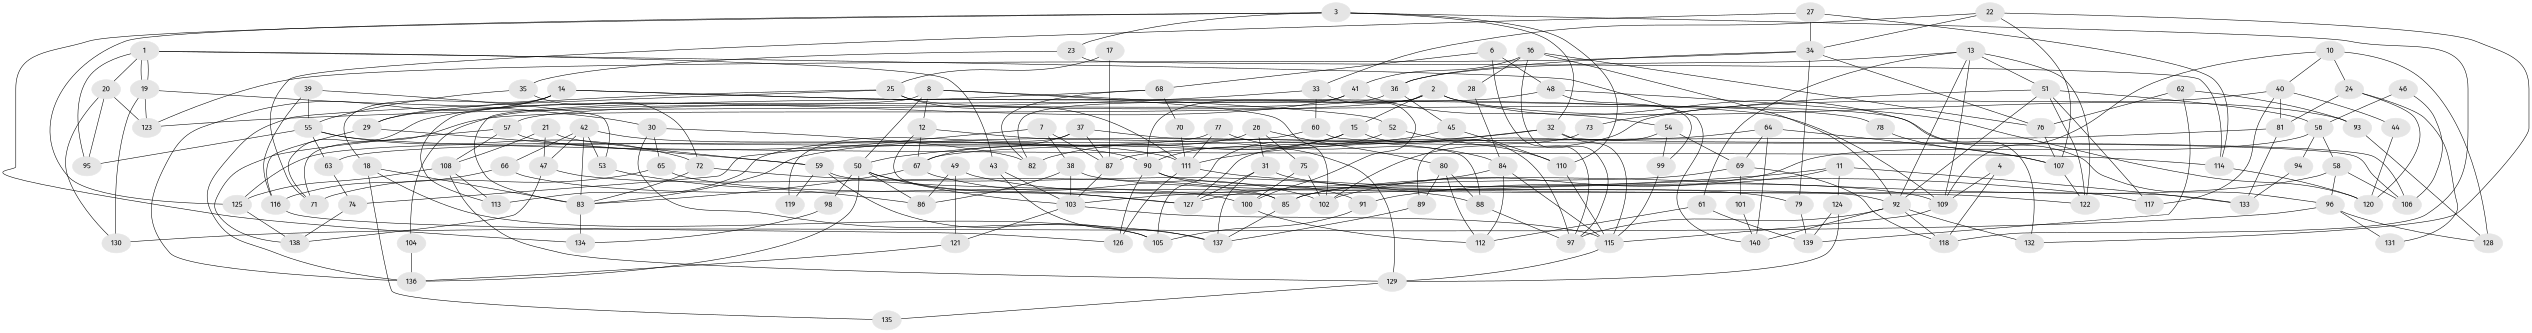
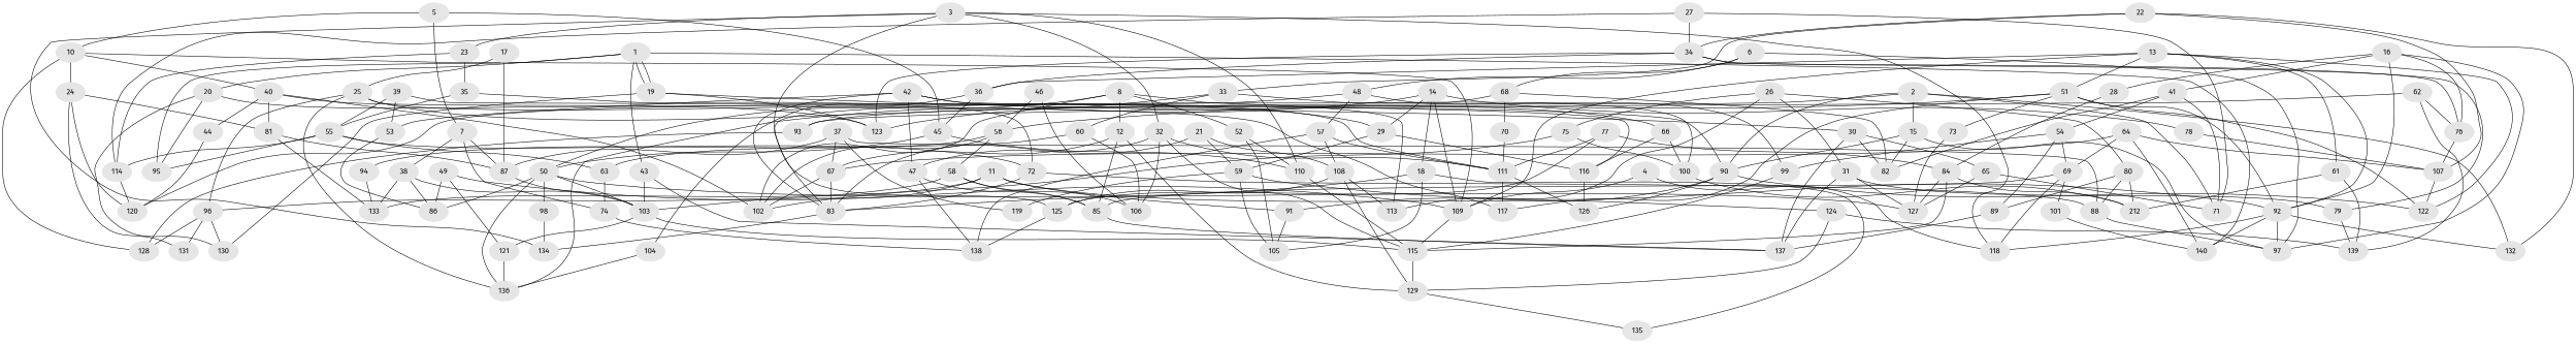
  graph {
    fontname="Fira Sans"
    node [color=gray90 fontname="Fira Sans" style=filled]
    edge [fontname="Fira Sans"]
    1
    19
    20
    43
    95
    140
    30
    123
    130
    103
    137
    2
    15
    71
    90
    93
    132
    97
    82
    91
    122
    126
    128
    3
    23
    32
    110
    118
    125
    134
    35
    114
    83
    111
    106
    115
    138
    4
    109
+   5
    7
    10
    45
    38
    74
    87
    24
    40
    50
    6
    48
    68
    120
    57
    99
    70
    133
    86
    8
    12
    52
    102
    113
    67
    85
    129
    136
    127
    98
    105
    81
    131
    44
    117
    11
    124
    121
    139
    135
    13
    36
    51
    61
    92
    104
    56
    73
-   112
+   112 [label=212]
    14
    18
    29
    78
    59
    116
    107
    16
    28
    41
    76
    84
    54
    17
    25
    96
    65
    21
    47
    108
    119
    22
    33
    34
    60
    100
    79
    55
    72
    26
    31
    75
    80
    88
    89
    27
    63
    37
    39
    53
    69
    42
    66
    46
    58
    94
    49
    101
    62
    64
    77
    1 -- 19
    1 -- 19
    1 -- 20
    1 -- 43
    1 -- 95
    1 -- 140
    19 -- 30
    19 -- 123
    19 -- 130
    20 -- 95
    20 -- 123
    20 -- 130
    43 -- 103
    43 -- 137
    30 -- 137
    30 -- 82
    30 -- 65
    103 -- 115
    103 -- 121
    2 -- 15
    2 -- 71
    2 -- 90
    2 -- 93
    2 -- 132
    15 -- 90
    15 -- 97
    15 -- 82
    90 -- 91
    90 -- 122
    90 -- 126
    93 -- 128
    91 -- 105
    3 -- 23
    3 -- 32
    3 -- 110
    3 -- 118
    3 -- 125
    3 -- 134
    23 -- 35
    23 -- 114
    32 -- 83
    32 -- 111
    32 -- 106
    32 -- 115
    110 -- 115
    125 -- 138
    35 -- 55
    35 -- 72
    114 -- 120
    83 -- 134
    111 -- 126
    111 -- 117
    115 -- 129
    4 -- 118
    4 -- 109
    109 -- 115
+   5 -- 7
+   5 -- 10
+   5 -- 45
    7 -- 38
    7 -- 74
    7 -- 87
    10 -- 128
    10 -- 109
    10 -- 24
    10 -- 40
    45 -- 110
    45 -- 50
    38 -- 103
    38 -- 133
    38 -- 86
    74 -- 138
    87 -- 103
    24 -- 120
    24 -- 81
    24 -- 131
    40 -- 102
    40 -- 81
    40 -- 44
    40 -- 117
    50 -- 103
    50 -- 86
    50 -- 136
    50 -- 127
    50 -- 98
    6 -- 97
    6 -- 48
    6 -- 68
    48 -- 120
    48 -- 57
    48 -- 99
    68 -- 82
    68 -- 83
    68 -- 70
    57 -- 111
    57 -- 138
    57 -- 108
    99 -- 115
    70 -- 111
    8 -- 50
    8 -- 12
    8 -- 52
    8 -- 102
    8 -- 113
    12 -- 67
    12 -- 85
    12 -- 129
    52 -- 110
    52 -- 105
    67 -- 83
    67 -- 102
    85 -- 137
    129 -- 135
    98 -- 134
    81 -- 87
    81 -- 133
    44 -- 120
    11 -- 103
    11 -- 91
    11 -- 133
    11 -- 124
    124 -- 129
    124 -- 139
    121 -- 136
    13 -- 122
    13 -- 109
    13 -- 36
    13 -- 51
    13 -- 61
    13 -- 92
    36 -- 45
    36 -- 104
    51 -- 122
    51 -- 117
    51 -- 92
    51 -- 56
    51 -- 73
    61 -- 139
    61 -- 112
    92 -- 140
    92 -- 132
    92 -- 97
    92 -- 118
    104 -- 136
    56 -- 102
    56 -- 58
    56 -- 94
    73 -- 127
    14 -- 109
    14 -- 136
    14 -- 18
    14 -- 29
    14 -- 78
    18 -- 83
    18 -- 105
    18 -- 135
    29 -- 59
    29 -- 116
    78 -- 107
    59 -- 105
    59 -- 92
    59 -- 119
    116 -- 126
    107 -- 122
    16 -- 97
    16 -- 92
    16 -- 28
    16 -- 41
    16 -- 76
    28 -- 84
    41 -- 71
    41 -- 82
    41 -- 54
    76 -- 107
    84 -- 115
    84 -- 127
    84 -- 112
    54 -- 99
    54 -- 89
    54 -- 69
    17 -- 87
    17 -- 25
    25 -- 111
    25 -- 136
    25 -- 29
    25 -- 96
    96 -- 130
    96 -- 128
    96 -- 131
    65 -- 71
    65 -- 127
    21 -- 59
    21 -- 47
    21 -- 108
    47 -- 138
    47 -- 85
    108 -- 125
    108 -- 113
    108 -- 129
    22 -- 132
    22 -- 107
    22 -- 33
    22 -- 34
    33 -- 123
    33 -- 60
    33 -- 100
    34 -- 123
    34 -- 36
    34 -- 76
    34 -- 79
    60 -- 106
    60 -- 63
    100 -- 112
    79 -- 139
    55 -- 95
    55 -- 114
    55 -- 72
    55 -- 63
    72 -- 83
    72 -- 88
    26 -- 113
    26 -- 31
    26 -- 75
    26 -- 80
    31 -- 137
    31 -- 127
    31 -- 79
    75 -- 102
    75 -- 100
    80 -- 112
    80 -- 88
    80 -- 89
    88 -- 97
    89 -- 137
    27 -- 71
    27 -- 114
    27 -- 34
    63 -- 74
    37 -- 87
    37 -- 67
    37 -- 119
    37 -- 88
    39 -- 116
    39 -- 55
    39 -- 53
    53 -- 86
    69 -- 118
    69 -- 85
    69 -- 101
    42 -- 90
    42 -- 83
    42 -- 47
    42 -- 53
    42 -- 66
    66 -- 116
    66 -- 100
    46 -- 106
    46 -- 56
    58 -- 106
    58 -- 85
    58 -- 96
    94 -- 133
    49 -- 109
    49 -- 86
    49 -- 121
    101 -- 140
    62 -- 93
    62 -- 139
    62 -- 76
    64 -- 140
    64 -- 67
    64 -- 107
    64 -- 69
    77 -- 125
    77 -- 111
    77 -- 84
  }
